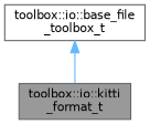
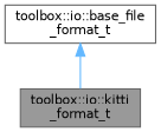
  digraph {
    node [color=gray40 fontname=Helvetica fontsize=10 shape=box style=filled]
    n1 [fillcolor=grey60 fontcolor=black height=0.2 label="toolbox::io::kitti\l_format_t" width=0.4]
-   n2 [fillcolor=white height=0.2 label="toolbox::io::base_file\l_toolbox_t" width=0.4]
+   n2 [fillcolor=white height=0.2 label="toolbox::io::base_file\l_format_t" width=0.4]
    n2 -> n1 [color=steelblue1 dir=back fontname=Helvetica fontsize=10 labelfontname=Helvetica labelfontsize=10 style=solid]
  }
